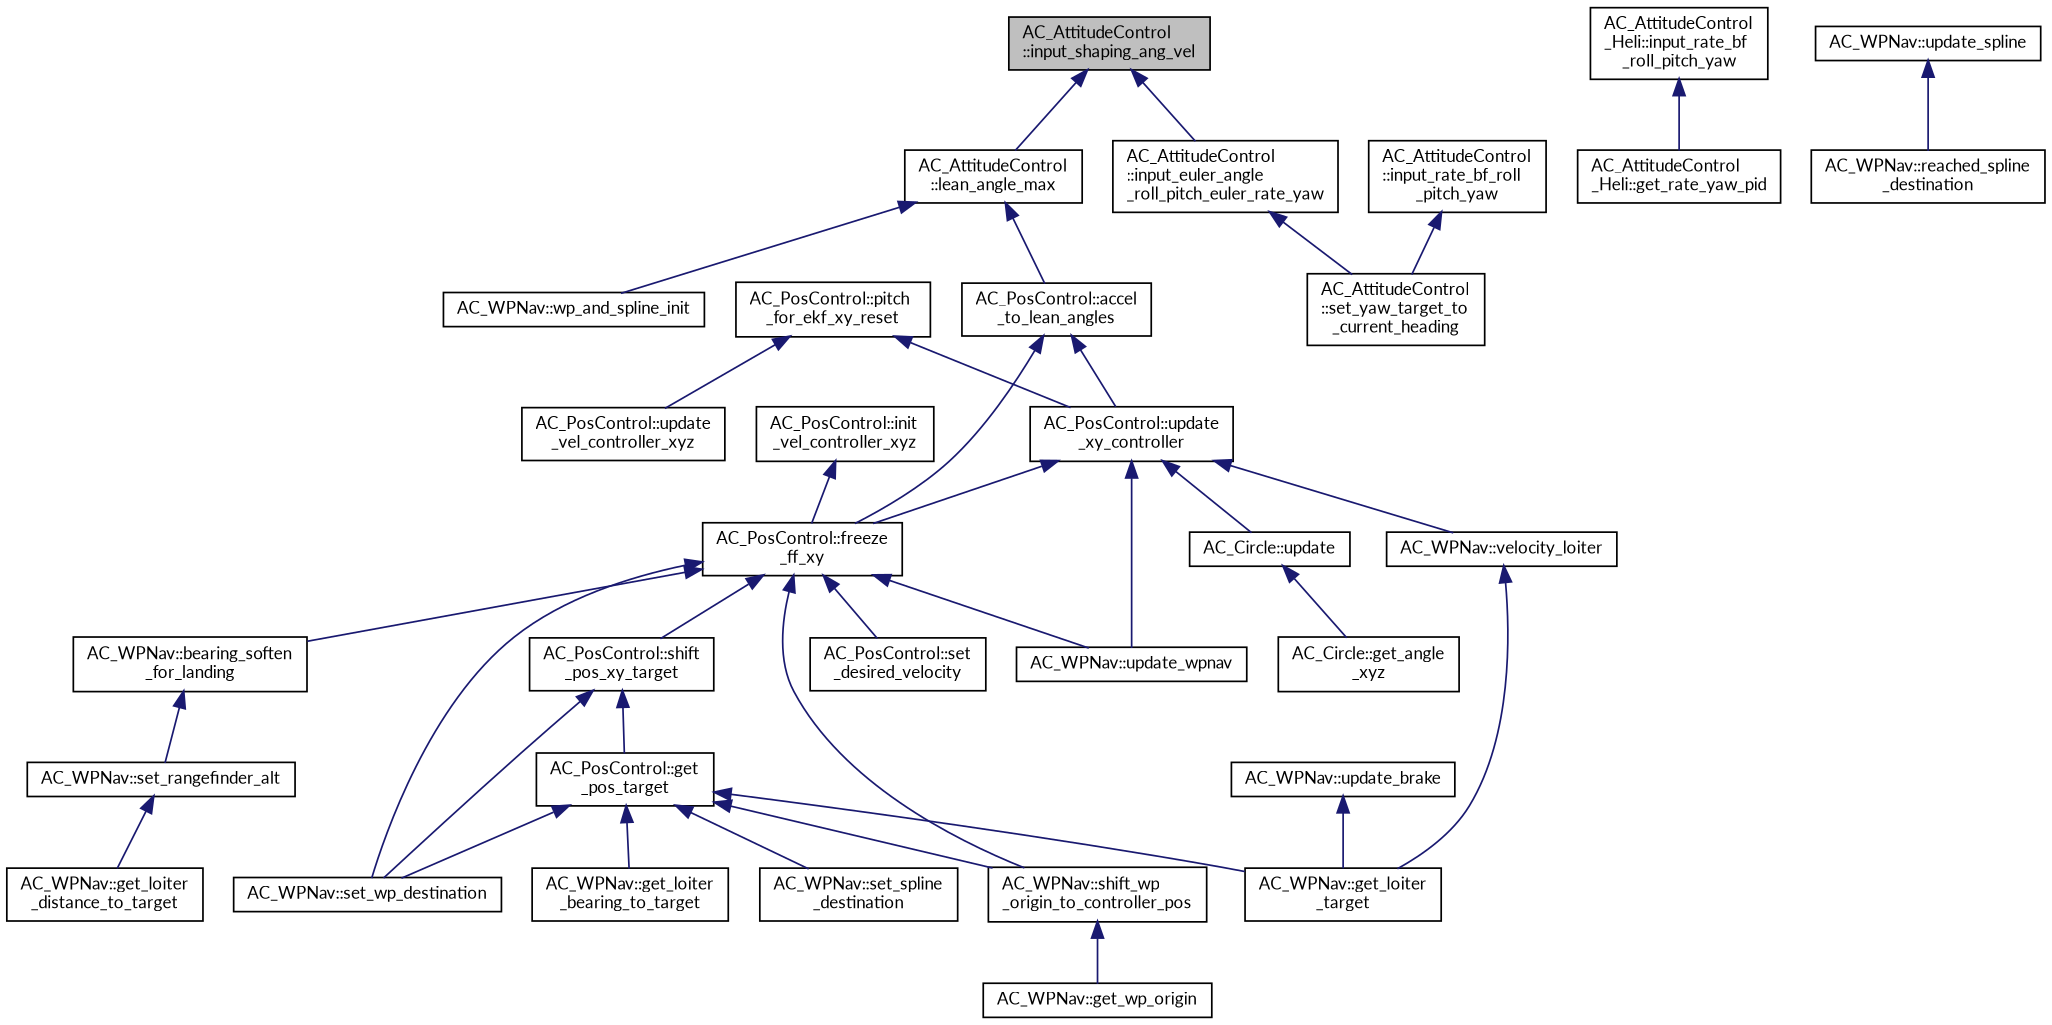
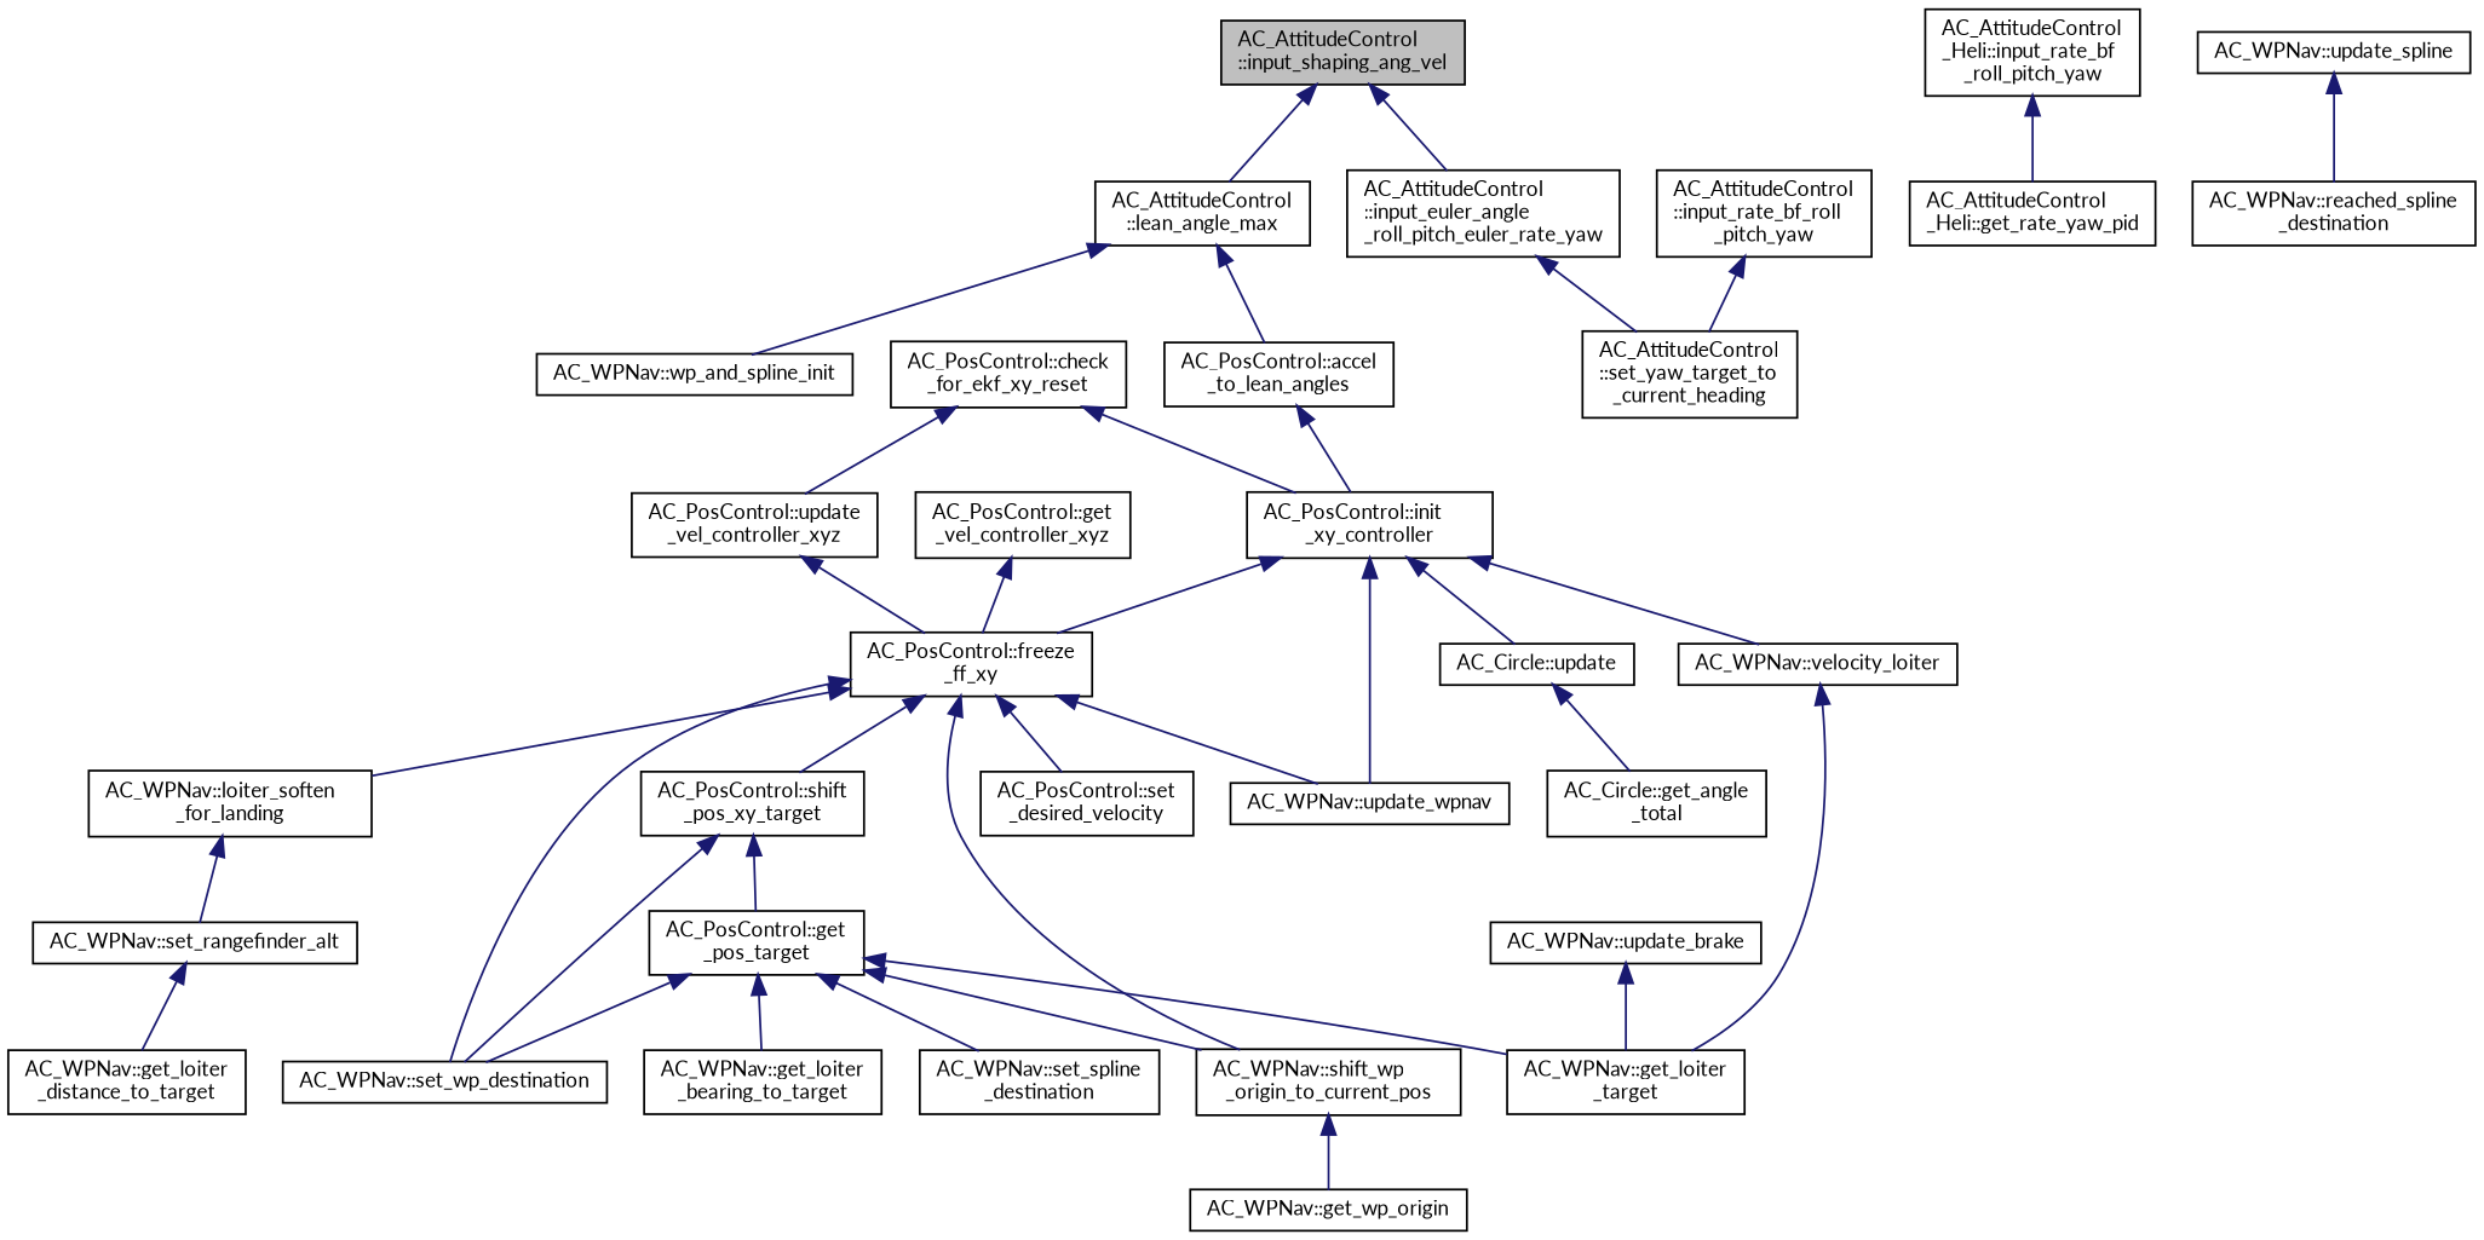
  digraph {
    fontname=Lato
    rankdir=TB
    node [color=black fillcolor=white fontname=Lato fontsize=10 shape=record style=filled]
    edge [color=midnightblue dir=back fontname=Lato fontsize=10 labelfontname=Helvetica labelfontsize=10 style=solid]
    n1 [fillcolor=grey75 fontcolor=black height=0.2 label="AC_AttitudeControl\l::input_shaping_ang_vel" width=0.4]
    n2 [height=0.2 label="AC_AttitudeControl\l::input_euler_angle\l_roll_pitch_euler_rate_yaw" width=0.4]
    n3 [height=0.2 label="AC_AttitudeControl\l::lean_angle_max" width=0.4]
    n4 [height=0.2 label="AC_AttitudeControl\l::set_yaw_target_to\l_current_heading" width=0.4]
    n5 [height=0.2 label="AC_AttitudeControl\l::input_rate_bf_roll\l_pitch_yaw" width=0.4]
    n6 [height=0.2 label="AC_PosControl::accel\l_to_lean_angles" width=0.4]
    n7 [height=0.2 label="AC_WPNav::wp_and_spline_init" width=0.4]
    n8 [height=0.2 label="AC_AttitudeControl\l_Heli::input_rate_bf\l_roll_pitch_yaw" width=0.4]
    n9 [height=0.2 label="AC_AttitudeControl\l_Heli::get_rate_yaw_pid" width=0.4]
-   n10 [height=0.2 label="AC_PosControl::update\l_xy_controller" width=0.4]
+   n10 [height=0.2 label="AC_PosControl::init\l_xy_controller" width=0.4]
    n11 [height=0.2 label="AC_PosControl::freeze\l_ff_xy" width=0.4]
    n12 [height=0.2 label="AC_WPNav::update_wpnav" width=0.4]
    n13 [height=0.2 label="AC_Circle::update" width=0.4]
    n14 [height=0.2 label="AC_WPNav::velocity_loiter" width=0.4]
    n15 [height=0.2 label="AC_PosControl::update\l_vel_controller_xyz" width=0.4]
    n16 [height=0.2 label="AC_PosControl::shift\l_pos_xy_target" width=0.4]
-   n17 [height=0.2 label="AC_WPNav::shift_wp\l_origin_to_controller_pos" width=0.4]
+   n17 [height=0.2 label="AC_WPNav::shift_wp\l_origin_to_current_pos" width=0.4]
    n18 [height=0.2 label="AC_PosControl::set\l_desired_velocity" width=0.4]
-   n19 [height=0.2 label="AC_WPNav::bearing_soften\l_for_landing" width=0.4]
+   n19 [height=0.2 label="AC_WPNav::loiter_soften\l_for_landing" width=0.4]
    n20 [height=0.2 label="AC_WPNav::set_wp_destination" width=0.4]
    n21 [height=0.2 label="AC_WPNav::update_spline" width=0.4]
    n22 [height=0.2 label="AC_WPNav::reached_spline\l_destination" width=0.4]
-   n23 [height=0.2 label="AC_Circle::get_angle\l_xyz" width=0.4]
+   n23 [height=0.2 label="AC_Circle::get_angle\l_total" width=0.4]
    n24 [height=0.2 label="AC_WPNav::get_loiter\l_target" width=0.4]
    n25 [height=0.2 label="AC_WPNav::update_brake" width=0.4]
    n26 [height=0.2 label="AC_PosControl::get\l_pos_target" width=0.4]
    n27 [height=0.2 label="AC_WPNav::get_wp_origin" width=0.4]
    n28 [height=0.2 label="AC_WPNav::set_rangefinder_alt" width=0.4]
-   n29 [height=0.2 label="AC_PosControl::pitch\l_for_ekf_xy_reset" width=0.4]
+   n29 [height=0.2 label="AC_PosControl::check\l_for_ekf_xy_reset" width=0.4]
    n30 [height=0.2 label="AC_WPNav::get_loiter\l_bearing_to_target" width=0.4]
    n31 [height=0.2 label="AC_WPNav::set_spline\l_destination" width=0.4]
    n32 [height=0.2 label="AC_WPNav::get_loiter\l_distance_to_target" width=0.4]
-   n33 [height=0.2 label="AC_PosControl::init\l_vel_controller_xyz" width=0.4]
+   n33 [height=0.2 label="AC_PosControl::get\l_vel_controller_xyz" width=0.4]
    n1 -> n2
    n1 -> n3
    n2 -> n4
    n3 -> n6
    n3 -> n7
    n5 -> n4
    n6 -> n10
    n8 -> n9
    n10 -> n11
    n10 -> n12
    n10 -> n13
    n10 -> n14
    n11 -> n12
    n11 -> n16
    n11 -> n17
    n11 -> n18
    n11 -> n19
    n11 -> n20
    n13 -> n23
    n14 -> n24
-   n6 -> n11
+   n15 -> n11
    n16 -> n20
    n16 -> n26
    n17 -> n27
    n19 -> n28
    n21 -> n22
    n25 -> n24
    n26 -> n17
    n26 -> n20
    n26 -> n24
    n26 -> n30
    n26 -> n31
    n28 -> n32
    n29 -> n10
    n29 -> n15
    n33 -> n11
  }
